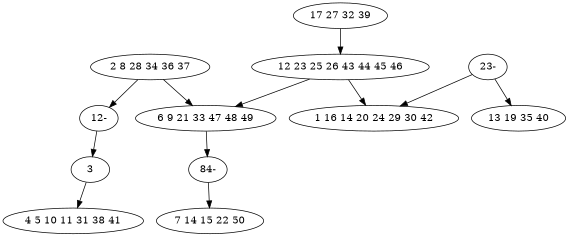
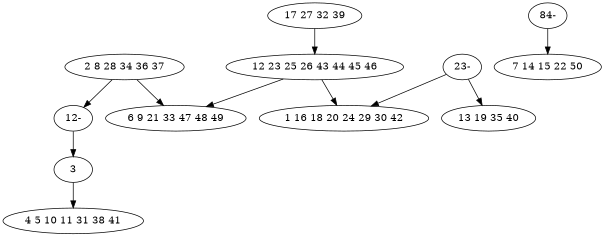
  digraph {
    n1 [label="12 23 25 26 43 44 45 46"]
    n2 [label="6 9 21 33 47 48 49"]
-   n3 [label="1 16 14 20 24 29 30 42"]
+   n3 [label="1 16 18 20 24 29 30 42"]
    n4 [label="84-"]
    n5 [label="17 27 32 39"]
    n6 [label="2 8 28 34 36 37"]
    n7 [label="12-"]
    n8 [label="7 14 15 22 50"]
    n9 [label="23-"]
    n10 [label="13 19 35 40"]
    n11 [label=3]
    n12 [label="4 5 10 11 31 38 41"]
    n1 -> n2
    n1 -> n3
-   n2 -> n4
    n4 -> n8
    n5 -> n1
    n6 -> n2
    n6 -> n7
    n7 -> n11
    n9 -> n3
    n9 -> n10
    n11 -> n12
  }
